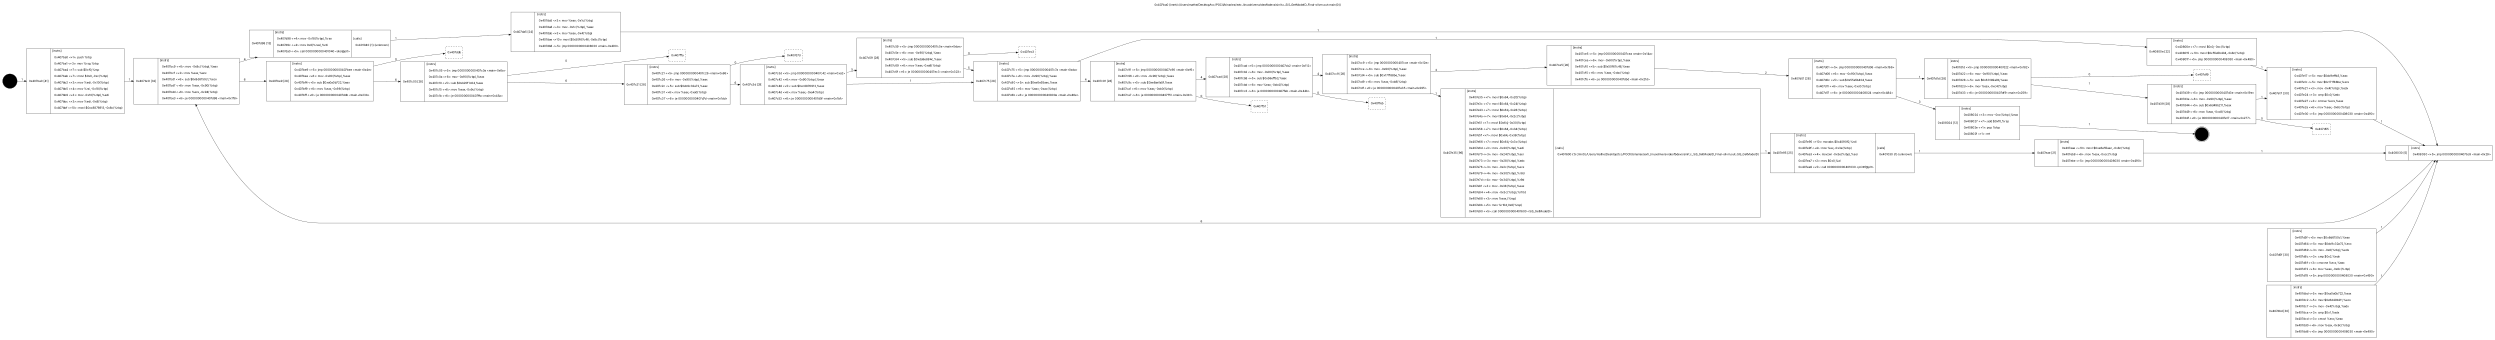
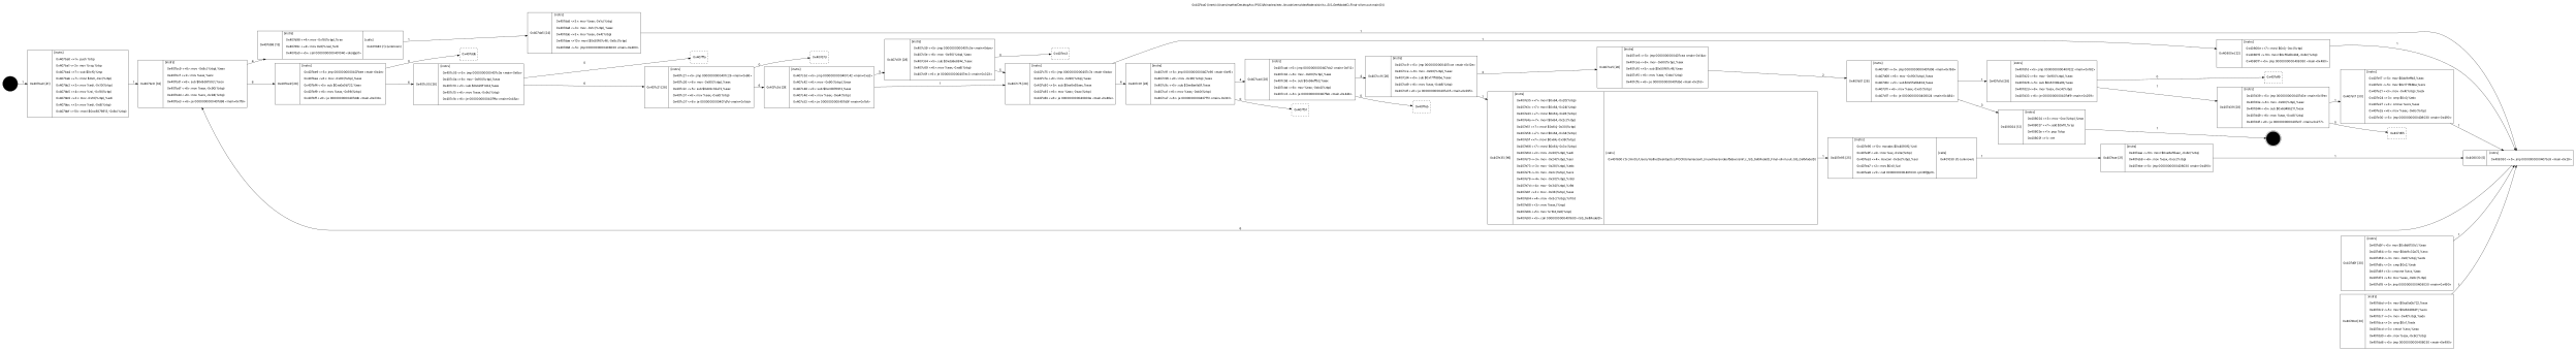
  digraph {
    fontname=Inter
    label="0x407ba0 (/mnt/c/Users/mathe/Desktop/tcc/POCII/binaries/extr_linuxdriversvideofbdevsisinit.c_SiS_GetModeID_Final-ollvm.out::main(0))"
    labelloc=t
    rankdir=LR
    node [fontname=Inter shape=record]
    edge [fontname=Inter]
    Entry [fillcolor=black height=0.3 shape=circle style=filled width=0.3]
    n2 [label="{\n     0x407ba0 [41]\l\n     | [instrs]\l\n     &nbsp;&nbsp;0x407ba0 \<+1\>: push %rbp\l\n     &nbsp;&nbsp;0x407ba1 \<+3\>: mov %rsp,%rbp\l\n     &nbsp;&nbsp;0x407ba4 \<+7\>: sub $0xf0,%rsp\l\n     &nbsp;&nbsp;0x407bab \<+7\>: movl $0x0,-0xc(%rbp)\l\n     &nbsp;&nbsp;0x407bb2 \<+3\>: mov %edi,-0x10(%rbp)\l\n     &nbsp;&nbsp;0x407bb5 \<+4\>: mov %rsi,-0x18(%rbp)\l\n     &nbsp;&nbsp;0x407bb9 \<+3\>: mov -0x10(%rbp),%edi\l\n     &nbsp;&nbsp;0x407bbc \<+3\>: mov %edi,-0x8(%rbp)\l\n     &nbsp;&nbsp;0x407bbf \<+10\>: movl $0xc8876913,-0x8c(%rbp)\l\n  }"]
    n3 [label="{\n     0x407bc9 [32]\l\n     | [instrs]\l\n     &nbsp;&nbsp;0x407bc9 \<+6\>: mov -0x8c(%rbp),%eax\l\n     &nbsp;&nbsp;0x407bcf \<+2\>: mov %eax,%ecx\l\n     &nbsp;&nbsp;0x407bd1 \<+6\>: sub $0x8d6150c1,%ecx\l\n     &nbsp;&nbsp;0x407bd7 \<+6\>: mov %eax,-0x90(%rbp)\l\n     &nbsp;&nbsp;0x407bdd \<+6\>: mov %ecx,-0x94(%rbp)\l\n     &nbsp;&nbsp;0x407be3 \<+6\>: je 0000000000407d98 \<main+0x1f8\>\l\n  }"]
    n4 [label="{\n     0x407d98 [13]\l\n     | [instrs]\l\n     &nbsp;&nbsp;0x407d98 \<+4\>: mov -0x18(%rbp),%rax\l\n     &nbsp;&nbsp;0x407d9c \<+4\>: mov 0x8(%rax),%rdi\l\n     &nbsp;&nbsp;0x407da0 \<+5\>: call 0000000000401040 \<atoi@plt\>\l\n     | [calls]\l\n     &nbsp;&nbsp;0x401040 \{1\} (unknown)\l\n  }"]
    n5 [label="{\n     0x407be9 [28]\l\n     | [instrs]\l\n     &nbsp;&nbsp;0x407be9 \<+5\>: jmp 0000000000407bee \<main+0x4e\>\l\n     &nbsp;&nbsp;0x407bee \<+6\>: mov -0x90(%rbp),%eax\l\n     &nbsp;&nbsp;0x407bf4 \<+5\>: sub $0xa0a0b722,%eax\l\n     &nbsp;&nbsp;0x407bf9 \<+6\>: mov %eax,-0x98(%rbp)\l\n     &nbsp;&nbsp;0x407bff \<+6\>: je 0000000000407ddb \<main+0x23b\>\l\n  }"]
    n6 [label="{\n     0x407da5 [24]\l\n     | [instrs]\l\n     &nbsp;&nbsp;0x407da5 \<+3\>: mov %eax,-0x1c(%rbp)\l\n     &nbsp;&nbsp;0x407da8 \<+3\>: mov -0x1c(%rbp),%eax\l\n     &nbsp;&nbsp;0x407dab \<+3\>: mov %eax,-0x4(%rbp)\l\n     &nbsp;&nbsp;0x407dae \<+10\>: movl $0x50f67c46,-0x8c(%rbp)\l\n     &nbsp;&nbsp;0x407db8 \<+5\>: jmp 0000000000408030 \<main+0x490\>\l\n  }"]
    n7 [label="{\n     0x407ddb\l\n  }" style=dashed]
    n8 [label="{\n     0x407c05 [28]\l\n     | [instrs]\l\n     &nbsp;&nbsp;0x407c05 \<+5\>: jmp 0000000000407c0a \<main+0x6a\>\l\n     &nbsp;&nbsp;0x407c0a \<+6\>: mov -0x90(%rbp),%eax\l\n     &nbsp;&nbsp;0x407c10 \<+5\>: sub $0xb20f1c84,%eax\l\n     &nbsp;&nbsp;0x407c15 \<+6\>: mov %eax,-0x9c(%rbp)\l\n     &nbsp;&nbsp;0x407c1b \<+6\>: je 0000000000407ffa \<main+0x45a\>\l\n  }"]
    n9 [label="{\n     0x408030 [5]\l\n     | [instrs]\l\n     &nbsp;&nbsp;0x408030 \<+5\>: jmp 0000000000407bc9 \<main+0x29\>\l\n  }"]
    n10 [label="{\n     0x407ffa\l\n  }" style=dashed]
    n11 [label="{\n     0x407c21 [28]\l\n     | [instrs]\l\n     &nbsp;&nbsp;0x407c21 \<+5\>: jmp 0000000000407c26 \<main+0x86\>\l\n     &nbsp;&nbsp;0x407c26 \<+6\>: mov -0x90(%rbp),%eax\l\n     &nbsp;&nbsp;0x407c2c \<+5\>: sub $0xb9c32a72,%eax\l\n     &nbsp;&nbsp;0x407c31 \<+6\>: mov %eax,-0xa0(%rbp)\l\n     &nbsp;&nbsp;0x407c37 \<+6\>: je 0000000000407d7d \<main+0x1dd\>\l\n  }"]
    Exit [fillcolor=black height=0.3 peripheries=2 shape=circle style=filled width=0.3]
    n13 [label="{\n     0x407d7d\l\n  }" style=dashed]
    n14 [label="{\n     0x407c3d [28]\l\n     | [instrs]\l\n     &nbsp;&nbsp;0x407c3d \<+5\>: jmp 0000000000407c42 \<main+0xa2\>\l\n     &nbsp;&nbsp;0x407c42 \<+6\>: mov -0x90(%rbp),%eax\l\n     &nbsp;&nbsp;0x407c48 \<+5\>: sub $0xc8876913,%eax\l\n     &nbsp;&nbsp;0x407c4d \<+6\>: mov %eax,-0xa4(%rbp)\l\n     &nbsp;&nbsp;0x407c53 \<+6\>: je 0000000000407d5f \<main+0x1bf\>\l\n  }"]
    n15 [label="{\n     0x407eae [21]\l\n     | [instrs]\l\n     &nbsp;&nbsp;0x407eae \<+10\>: movl $0xe6e55aec,-0x8c(%rbp)\l\n     &nbsp;&nbsp;0x407eb8 \<+6\>: mov %eax,-0xcc(%rbp)\l\n     &nbsp;&nbsp;0x407ebe \<+5\>: jmp 0000000000408030 \<main+0x490\>\l\n  }"]
    n16 [label="{\n     0x407c59 [28]\l\n     | [instrs]\l\n     &nbsp;&nbsp;0x407c59 \<+5\>: jmp 0000000000407c5e \<main+0xbe\>\l\n     &nbsp;&nbsp;0x407c5e \<+6\>: mov -0x90(%rbp),%eax\l\n     &nbsp;&nbsp;0x407c64 \<+5\>: sub $0xda9e884c,%eax\l\n     &nbsp;&nbsp;0x407c69 \<+6\>: mov %eax,-0xa8(%rbp)\l\n     &nbsp;&nbsp;0x407c6f \<+6\>: je 0000000000407ec3 \<main+0x323\>\l\n  }"]
    n17 [label="{\n     0x407c75 [28]\l\n     | [instrs]\l\n     &nbsp;&nbsp;0x407c75 \<+5\>: jmp 0000000000407c7a \<main+0xda\>\l\n     &nbsp;&nbsp;0x407c7a \<+6\>: mov -0x90(%rbp),%eax\l\n     &nbsp;&nbsp;0x407c80 \<+5\>: sub $0xe6e55aec,%eax\l\n     &nbsp;&nbsp;0x407c85 \<+6\>: mov %eax,-0xac(%rbp)\l\n     &nbsp;&nbsp;0x407c8b \<+6\>: je 000000000040800e \<main+0x46e\>\l\n  }"]
    n18 [label="{\n     0x407e95 [25]\l\n     | [instrs]\l\n     &nbsp;&nbsp;0x407e95 \<+10\>: movabs $0x4090f2,%rdi\l\n     &nbsp;&nbsp;0x407e9f \<+4\>: mov %ax,-0x3e(%rbp)\l\n     &nbsp;&nbsp;0x407ea3 \<+4\>: movzwl -0x3e(%rbp),%esi\l\n     &nbsp;&nbsp;0x407ea7 \<+2\>: mov $0x0,%al\l\n     &nbsp;&nbsp;0x407ea9 \<+5\>: call 0000000000401030 \<printf@plt\>\l\n     | [calls]\l\n     &nbsp;&nbsp;0x401030 \{1\} (unknown)\l\n  }"]
    n19 [label="{\n     0x407d5f [30]\l\n     | [instrs]\l\n     &nbsp;&nbsp;0x407d5f \<+5\>: mov $0x8d6150c1,%eax\l\n     &nbsp;&nbsp;0x407d64 \<+5\>: mov $0xb9c32a72,%ecx\l\n     &nbsp;&nbsp;0x407d69 \<+3\>: mov -0x8(%rbp),%edx\l\n     &nbsp;&nbsp;0x407d6c \<+3\>: cmp $0x2,%edx\l\n     &nbsp;&nbsp;0x407d6f \<+3\>: cmovne %ecx,%eax\l\n     &nbsp;&nbsp;0x407d72 \<+6\>: mov %eax,-0x8c(%rbp)\l\n     &nbsp;&nbsp;0x407d78 \<+5\>: jmp 0000000000408030 \<main+0x490\>\l\n  }"]
    n20 [label="{\n     0x407ec3\l\n  }" style=dashed]
    n21 [label="{\n     0x407d55\l\n  }" style=dashed]
    n22 [label="{\n     0x40800e [22]\l\n     | [instrs]\l\n     &nbsp;&nbsp;0x40800e \<+7\>: movl $0x0,-0xc(%rbp)\l\n     &nbsp;&nbsp;0x408015 \<+10\>: movl $0x55a5b404,-0x8c(%rbp)\l\n     &nbsp;&nbsp;0x40801f \<+5\>: jmp 0000000000408030 \<main+0x490\>\l\n  }"]
    n23 [label="{\n     0x407c91 [28]\l\n     | [instrs]\l\n     &nbsp;&nbsp;0x407c91 \<+5\>: jmp 0000000000407c96 \<main+0xf6\>\l\n     &nbsp;&nbsp;0x407c96 \<+6\>: mov -0x90(%rbp),%eax\l\n     &nbsp;&nbsp;0x407c9c \<+5\>: sub $0xe8ae1a5f,%eax\l\n     &nbsp;&nbsp;0x407ca1 \<+6\>: mov %eax,-0xb0(%rbp)\l\n     &nbsp;&nbsp;0x407ca7 \<+6\>: je 0000000000407f51 \<main+0x3b1\>\l\n  }"]
    n24 [label="{\n     0x407e17 [30]\l\n     | [instrs]\l\n     &nbsp;&nbsp;0x407e17 \<+5\>: mov $0xb9effb3,%eax\l\n     &nbsp;&nbsp;0x407e1c \<+5\>: mov $0x171f88be,%ecx\l\n     &nbsp;&nbsp;0x407e21 \<+3\>: mov -0x4(%rbp),%edx\l\n     &nbsp;&nbsp;0x407e24 \<+3\>: cmp $0x0,%edx\l\n     &nbsp;&nbsp;0x407e27 \<+3\>: cmove %ecx,%eax\l\n     &nbsp;&nbsp;0x407e2a \<+6\>: mov %eax,-0x8c(%rbp)\l\n     &nbsp;&nbsp;0x407e30 \<+5\>: jmp 0000000000408030 \<main+0x490\>\l\n  }"]
    n25 [label="{\n     0x407f51\l\n  }" style=dashed]
    n26 [label="{\n     0x407cad [28]\l\n     | [instrs]\l\n     &nbsp;&nbsp;0x407cad \<+5\>: jmp 0000000000407cb2 \<main+0x112\>\l\n     &nbsp;&nbsp;0x407cb2 \<+6\>: mov -0x90(%rbp),%eax\l\n     &nbsp;&nbsp;0x407cb8 \<+5\>: sub $0xb9effb3,%eax\l\n     &nbsp;&nbsp;0x407cbd \<+6\>: mov %eax,-0xb4(%rbp)\l\n     &nbsp;&nbsp;0x407cc3 \<+6\>: je 0000000000407feb \<main+0x44b\>\l\n  }"]
    n27 [label="{\n     0x407d39 [28]\l\n     | [instrs]\l\n     &nbsp;&nbsp;0x407d39 \<+5\>: jmp 0000000000407d3e \<main+0x19e\>\l\n     &nbsp;&nbsp;0x407d3e \<+6\>: mov -0x90(%rbp),%eax\l\n     &nbsp;&nbsp;0x407d44 \<+5\>: sub $0x6d49b211,%eax\l\n     &nbsp;&nbsp;0x407d49 \<+6\>: mov %eax,-0xc8(%rbp)\l\n     &nbsp;&nbsp;0x407d4f \<+6\>: je 0000000000407e17 \<main+0x277\>\l\n  }"]
    n28 [label="{\n     0x407feb\l\n  }" style=dashed]
    n29 [label="{\n     0x407cc9 [28]\l\n     | [instrs]\l\n     &nbsp;&nbsp;0x407cc9 \<+5\>: jmp 0000000000407cce \<main+0x12e\>\l\n     &nbsp;&nbsp;0x407cce \<+6\>: mov -0x90(%rbp),%eax\l\n     &nbsp;&nbsp;0x407cd4 \<+5\>: sub $0x171f88be,%eax\l\n     &nbsp;&nbsp;0x407cd9 \<+6\>: mov %eax,-0xb8(%rbp)\l\n     &nbsp;&nbsp;0x407cdf \<+6\>: je 0000000000407e35 \<main+0x295\>\l\n  }"]
    n30 [label="{\n     0x407df9\l\n  }" style=dashed]
    n31 [label="{\n     0x407e35 [96]\l\n     | [instrs]\l\n     &nbsp;&nbsp;0x407e35 \<+7\>: movl $0x64,-0x20(%rbp)\l\n     &nbsp;&nbsp;0x407e3c \<+7\>: movl $0x64,-0x24(%rbp)\l\n     &nbsp;&nbsp;0x407e43 \<+7\>: movl $0x64,-0x28(%rbp)\l\n     &nbsp;&nbsp;0x407e4a \<+7\>: movl $0x64,-0x2c(%rbp)\l\n     &nbsp;&nbsp;0x407e51 \<+7\>: movl $0x64,-0x30(%rbp)\l\n     &nbsp;&nbsp;0x407e58 \<+7\>: movl $0x64,-0x34(%rbp)\l\n     &nbsp;&nbsp;0x407e5f \<+7\>: movl $0x64,-0x38(%rbp)\l\n     &nbsp;&nbsp;0x407e66 \<+7\>: movl $0x64,-0x3c(%rbp)\l\n     &nbsp;&nbsp;0x407e6d \<+3\>: mov -0x20(%rbp),%edi\l\n     &nbsp;&nbsp;0x407e70 \<+3\>: mov -0x24(%rbp),%esi\l\n     &nbsp;&nbsp;0x407e73 \<+3\>: mov -0x28(%rbp),%edx\l\n     &nbsp;&nbsp;0x407e76 \<+3\>: mov -0x2c(%rbp),%ecx\l\n     &nbsp;&nbsp;0x407e79 \<+4\>: mov -0x30(%rbp),%r8d\l\n     &nbsp;&nbsp;0x407e7d \<+4\>: mov -0x34(%rbp),%r9d\l\n     &nbsp;&nbsp;0x407e81 \<+3\>: mov -0x38(%rbp),%eax\l\n     &nbsp;&nbsp;0x407e84 \<+4\>: mov -0x3c(%rbp),%r10d\l\n     &nbsp;&nbsp;0x407e88 \<+3\>: mov %eax,(%rsp)\l\n     &nbsp;&nbsp;0x407e8b \<+5\>: mov %r10d,0x8(%rsp)\l\n     &nbsp;&nbsp;0x407e90 \<+5\>: call 0000000000401600 \<SiS_GetModeID\>\l\n     | [calls]\l\n     &nbsp;&nbsp;0x401600 \{1\} (/mnt/c/Users/mathe/Desktop/tcc/POCII/binaries/extr_linuxdriversvideofbdevsisinit.c_SiS_GetModeID_Final-ollvm.out::SiS_GetModeID)\l\n  }"]
    n32 [label="{\n     0x407ce5 [28]\l\n     | [instrs]\l\n     &nbsp;&nbsp;0x407ce5 \<+5\>: jmp 0000000000407cea \<main+0x14a\>\l\n     &nbsp;&nbsp;0x407cea \<+6\>: mov -0x90(%rbp),%eax\l\n     &nbsp;&nbsp;0x407cf0 \<+5\>: sub $0x50f67c46,%eax\l\n     &nbsp;&nbsp;0x407cf5 \<+6\>: mov %eax,-0xbc(%rbp)\l\n     &nbsp;&nbsp;0x407cfb \<+6\>: je 0000000000407dbd \<main+0x21d\>\l\n  }"]
    n33 [label="{\n     0x407d1d [28]\l\n     | [instrs]\l\n     &nbsp;&nbsp;0x407d1d \<+5\>: jmp 0000000000407d22 \<main+0x182\>\l\n     &nbsp;&nbsp;0x407d22 \<+6\>: mov -0x90(%rbp),%eax\l\n     &nbsp;&nbsp;0x407d28 \<+5\>: sub $0x63149a9b,%eax\l\n     &nbsp;&nbsp;0x407d2d \<+6\>: mov %eax,-0xc4(%rbp)\l\n     &nbsp;&nbsp;0x407d33 \<+6\>: je 0000000000407df9 \<main+0x259\>\l\n  }"]
    n34 [label="{\n     0x407d01 [28]\l\n     | [instrs]\l\n     &nbsp;&nbsp;0x407d01 \<+5\>: jmp 0000000000407d06 \<main+0x166\>\l\n     &nbsp;&nbsp;0x407d06 \<+6\>: mov -0x90(%rbp),%eax\l\n     &nbsp;&nbsp;0x407d0c \<+5\>: sub $0x55a5b404,%eax\l\n     &nbsp;&nbsp;0x407d11 \<+6\>: mov %eax,-0xc0(%rbp)\l\n     &nbsp;&nbsp;0x407d17 \<+6\>: je 0000000000408024 \<main+0x484\>\l\n  }"]
    n35 [label="{\n     0x408024 [12]\l\n     | [instrs]\l\n     &nbsp;&nbsp;0x408024 \<+3\>: mov -0xc(%rbp),%eax\l\n     &nbsp;&nbsp;0x408027 \<+7\>: add $0xf0,%rsp\l\n     &nbsp;&nbsp;0x40802e \<+1\>: pop %rbp\l\n     &nbsp;&nbsp;0x40802f \<+1\>: ret\l\n  }"]
    n36 [label="{\n     0x407dbd [30]\l\n     | [instrs]\l\n     &nbsp;&nbsp;0x407dbd \<+5\>: mov $0xa0a0b722,%eax\l\n     &nbsp;&nbsp;0x407dc2 \<+5\>: mov $0x6d49b211,%ecx\l\n     &nbsp;&nbsp;0x407dc7 \<+3\>: mov -0x4(%rbp),%edx\l\n     &nbsp;&nbsp;0x407dca \<+3\>: cmp $0x1,%edx\l\n     &nbsp;&nbsp;0x407dcd \<+3\>: cmovl %ecx,%eax\l\n     &nbsp;&nbsp;0x407dd0 \<+6\>: mov %eax,-0x8c(%rbp)\l\n     &nbsp;&nbsp;0x407dd6 \<+5\>: jmp 0000000000408030 \<main+0x490\>\l\n  }"]
    Entry -> n2 [label=" 1"]
    n2 -> n3 [label=" 1"]
    n3 -> n4 [label=" 4"]
    n3 -> n5 [label=" 6"]
    n4 -> n6 [label=" 1"]
    n5 -> n7 [label=" 0"]
    n5 -> n8 [label=" 6"]
    n6 -> n9 [label=" 1"]
    n8 -> n10 [label=" 0"]
    n8 -> n11 [label=" 6"]
    n9 -> n3 [label=" 6"]
    n11 -> n13 [label=" 0"]
    n11 -> n14 [label=" 6"]
    n14 -> n16 [label=" 5"]
    n14 -> n17 [label=" 1"]
    n15 -> n9 [label=" 1"]
    n16 -> n17 [label=" 5"]
    n16 -> n20 [label=" 0"]
    n17 -> n22 [label=" 1"]
    n17 -> n23 [label=" 4"]
    n18 -> n15 [label=" 1"]
    n19 -> n9 [label=" 1"]
-   n22 -> n24 [label=" 1"]
+   n22 -> n9 [label=" 1"]
    n23 -> n25 [label=" 0"]
    n23 -> n26 [label=" 4"]
    n24 -> n9 [label=" 1"]
    n26 -> n28 [label=" 0"]
    n26 -> n29 [label=" 4"]
    n27 -> n21 [label=" 0"]
    n27 -> n24 [label=" 1"]
    n29 -> n31 [label=" 1"]
    n29 -> n32 [label=" 3"]
    n31 -> n18 [label=" 1"]
    n32 -> n34 [label=" 2"]
    n33 -> n27 [label=" 1"]
    n33 -> n30 [label=" 0"]
    n34 -> n33 [label=" 1"]
    n34 -> n35 [label=" 3"]
    n35 -> Exit [label=" 1"]
    n36 -> n9 [label=" 1"]
  }
